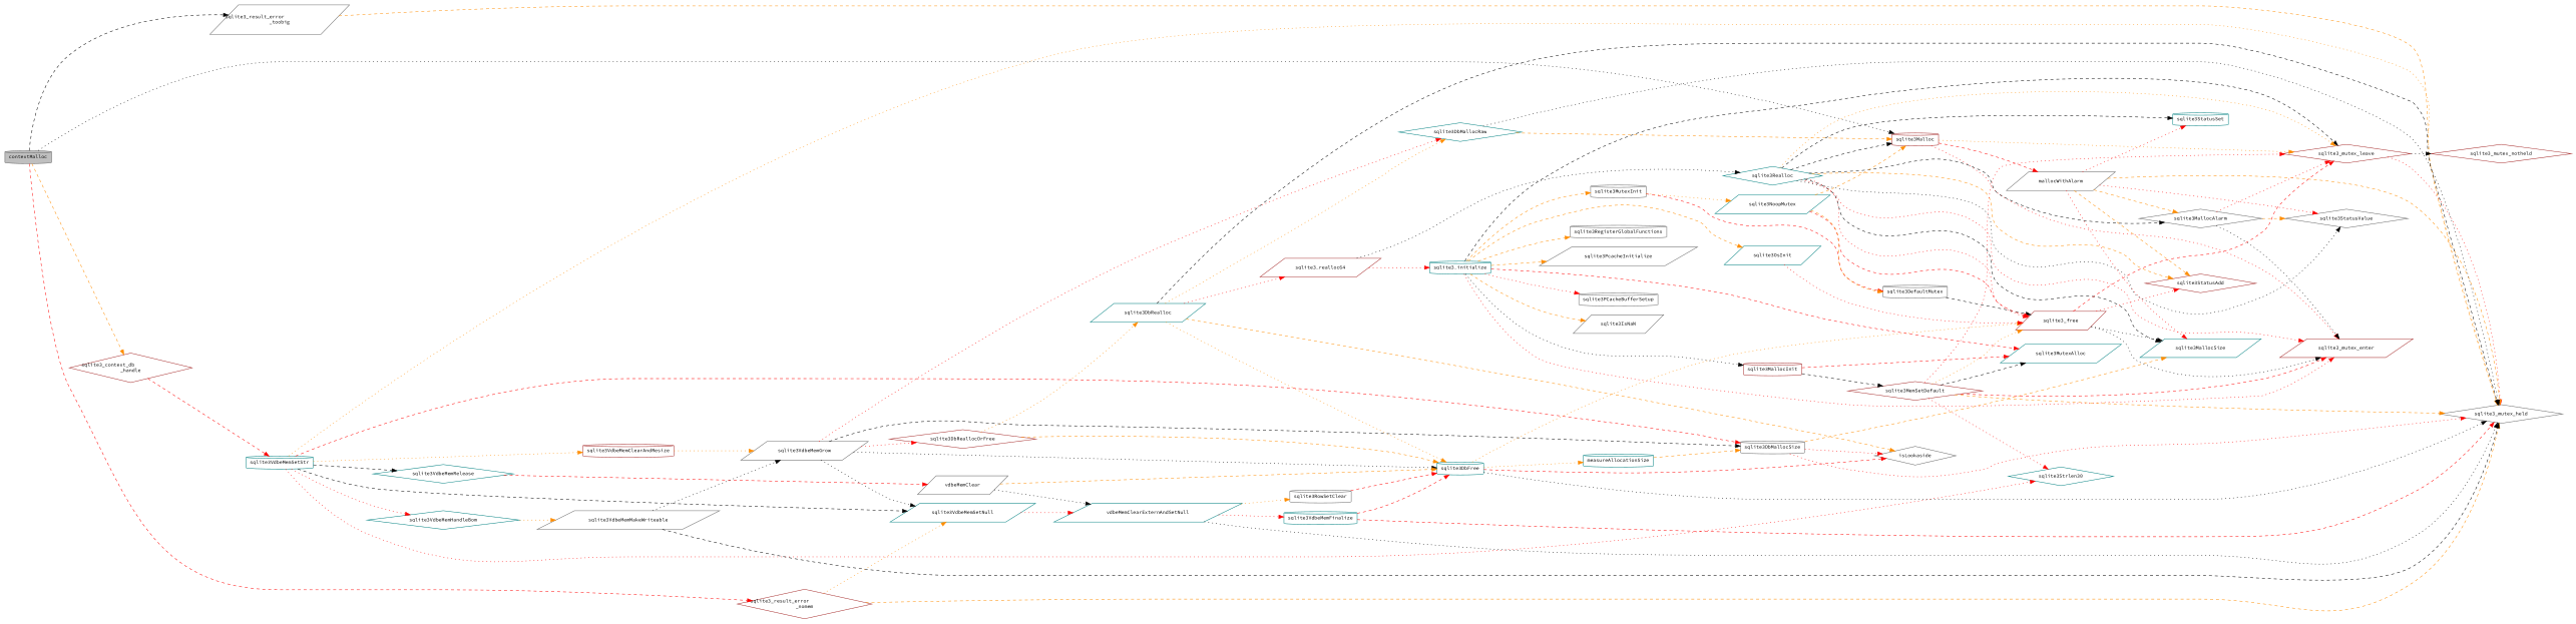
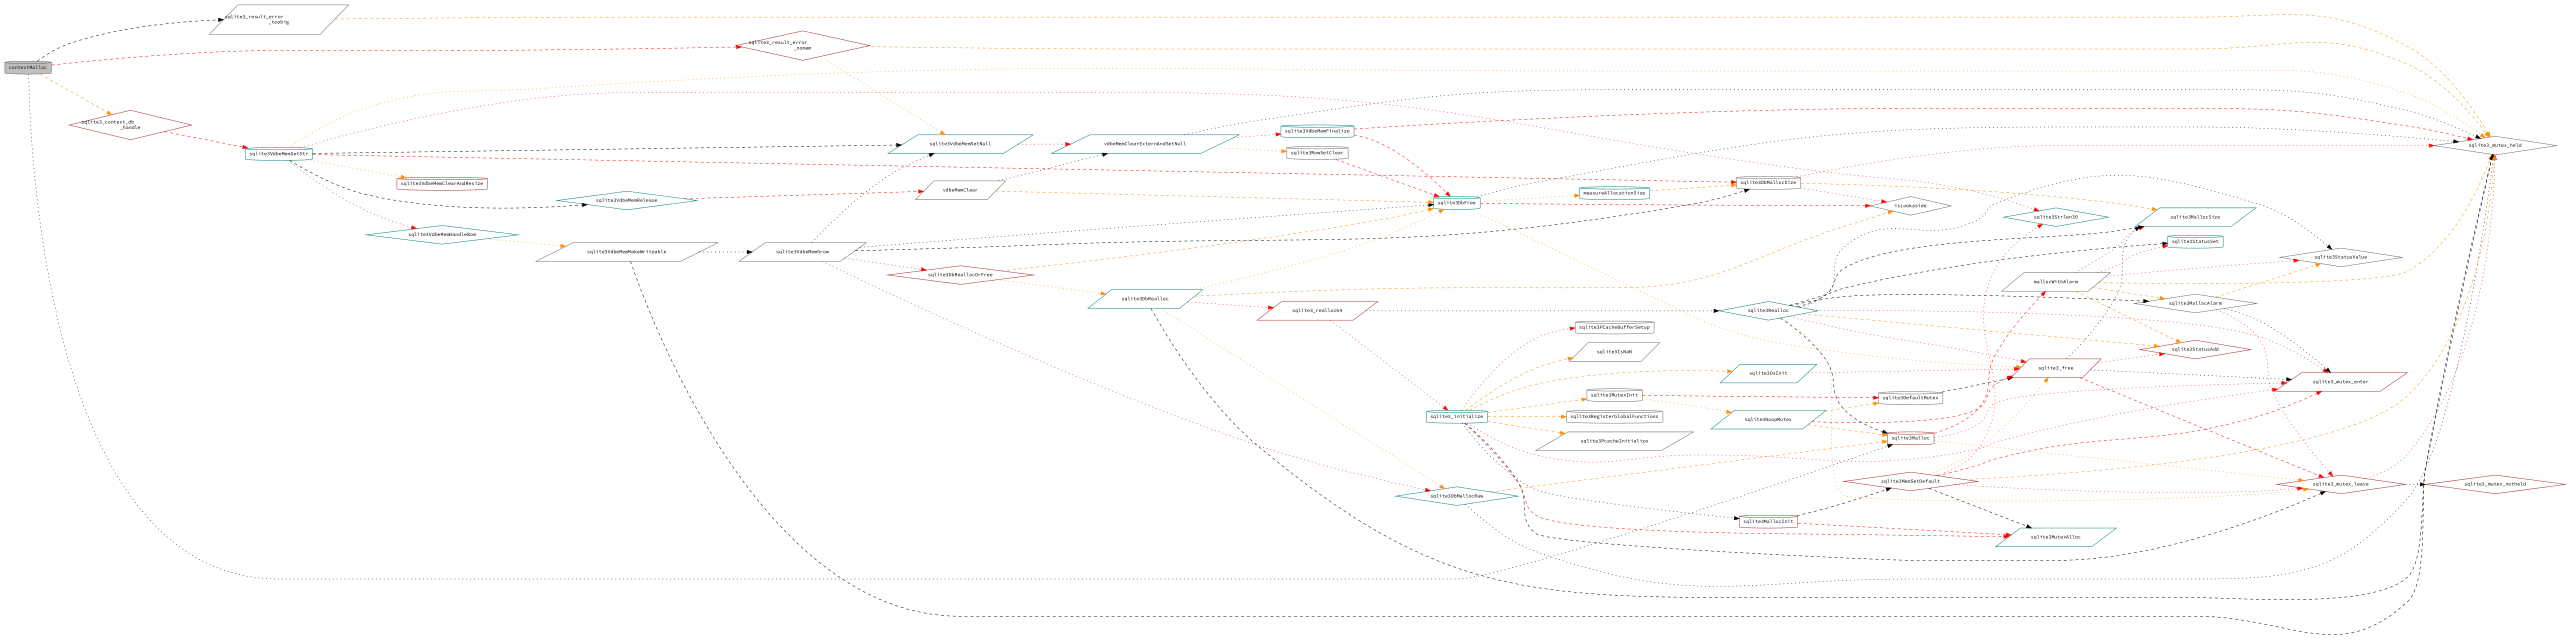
  digraph {
    fontname="Source Code Pro"
    rankdir=LR
    node [color=gray40 fillcolor=white fontname="Source Code Pro" fontsize=10 shape=parallelogram style=filled]
    edge [color=red fontname="Source Code Pro" fontsize=10 labelfontname=FreeSans labelfontsize=10 style=dotted]
    n1 [fillcolor=grey75 fontcolor=black height=0.2 label=contextMalloc shape=cylinder width=0.4]
    n2 [color=brown height=0.2 label="sqlite3_context_db\l_handle" shape=diamond width=0.4]
    n3 [height=0.2 label="sqlite3_result_error\l_toobig" width=0.4]
    n4 [color=brown height=0.2 label=sqlite3Malloc shape=cylinder width=0.4]
    n5 [color=brown height=0.2 label="sqlite3_result_error\l_nomem" shape=diamond width=0.4]
    n6 [color=teal height=0.2 label=sqlite3VdbeMemSetStr shape=cylinder width=0.4]
    n7 [height=0.2 label=sqlite3_mutex_held shape=diamond width=0.4]
    n8 [color=brown height=0.2 label=sqlite3_mutex_enter width=0.4]
    n9 [color=brown height=0.2 label=sqlite3_mutex_leave shape=diamond width=0.4]
    n10 [height=0.2 label=mallocWithAlarm width=0.4]
    n11 [color=teal height=0.2 label=sqlite3VdbeMemSetNull width=0.4]
    n12 [height=0.2 label=sqlite3DbMallocSize shape=cylinder width=0.4]
    n13 [color=teal height=0.2 label=sqlite3Strlen30 shape=diamond width=0.4]
    n14 [color=brown height=0.2 label=sqlite3VdbeMemClearAndResize shape=cylinder width=0.4]
    n15 [color=teal height=0.2 label=sqlite3VdbeMemRelease shape=diamond width=0.4]
    n16 [color=teal height=0.2 label=sqlite3VdbeMemHandleBom shape=diamond width=0.4]
    n17 [color=teal height=0.2 label=vdbeMemClearExternAndSetNull width=0.4]
    n18 [height=0.2 label=isLookaside shape=diamond width=0.4]
    n19 [color=teal height=0.2 label=sqlite3MallocSize width=0.4]
    n20 [height=0.2 label=sqlite3VdbeMemGrow width=0.4]
    n21 [height=0.2 label=vdbeMemClear width=0.4]
    n22 [height=0.2 label=sqlite3VdbeMemMakeWriteable width=0.4]
    n23 [color=teal height=0.2 label=sqlite3VdbeMemFinalize shape=cylinder width=0.4]
    n24 [height=0.2 label=sqlite3RowSetClear shape=cylinder width=0.4]
    n25 [color=teal height=0.2 label=sqlite3DbFree shape=cylinder width=0.4]
    n26 [color=teal height=0.2 label=measureAllocationSize shape=cylinder width=0.4]
    n27 [color=brown height=0.2 label=sqlite3_free width=0.4]
    n28 [color=brown height=0.2 label=sqlite3StatusAdd shape=diamond width=0.4]
    n29 [color=brown height=0.2 label=sqlite3_mutex_notheld shape=diamond width=0.4]
    n30 [color=brown height=0.2 label=sqlite3DbReallocOrFree shape=diamond width=0.4]
    n31 [color=teal height=0.2 label=sqlite3DbMallocRaw shape=diamond width=0.4]
    n32 [color=teal height=0.2 label=sqlite3DbRealloc width=0.4]
    n33 [color=brown height=0.2 label=sqlite3_realloc64 width=0.4]
    n34 [color=teal height=0.2 label=sqlite3_initialize shape=cylinder width=0.4]
    n35 [color=teal height=0.2 label=sqlite3Realloc shape=diamond width=0.4]
    n36 [color=teal height=0.2 label=sqlite3StatusSet shape=cylinder width=0.4]
    n37 [height=0.2 label=sqlite3StatusValue shape=diamond width=0.4]
    n38 [height=0.2 label=sqlite3MallocAlarm shape=diamond width=0.4]
    n39 [height=0.2 label=sqlite3MutexInit shape=cylinder width=0.4]
    n40 [color=teal height=0.2 label=sqlite3MutexAlloc width=0.4]
    n41 [color=brown height=0.2 label=sqlite3MallocInit shape=cylinder width=0.4]
    n42 [height=0.2 label=sqlite3RegisterGlobalFunctions shape=cylinder width=0.4]
    n43 [height=0.2 label=sqlite3PcacheInitialize width=0.4]
    n44 [color=teal height=0.2 label=sqlite3OsInit width=0.4]
    n45 [height=0.2 label=sqlite3PCacheBufferSetup shape=cylinder width=0.4]
    n46 [height=0.2 label=sqlite3IsNaN width=0.4]
    n47 [height=0.2 label=sqlite3DefaultMutex shape=cylinder width=0.4]
    n48 [color=teal height=0.2 label=sqlite3NoopMutex width=0.4]
    n49 [color=brown height=0.2 label=sqlite3MemSetDefault shape=diamond width=0.4]
    n1 -> n2 [color=darkorange style=dashed]
    n1 -> n3 [color=black style=dashed]
    n1 -> n4 [color=black]
    n1 -> n5 [style=dashed]
    n2 -> n6 [style=dashed]
    n3 -> n7 [color=darkorange style=dashed]
    n4 -> n8
    n4 -> n9 [color=darkorange]
    n4 -> n10 [style=dashed]
    n5 -> n7 [color=darkorange style=dashed]
    n5 -> n11 [color=darkorange]
    n6 -> n7 [color=darkorange]
    n6 -> n11 [color=black style=dashed]
    n6 -> n12 [style=dashed]
    n6 -> n13
    n6 -> n14 [color=darkorange]
    n6 -> n15 [color=black style=dashed]
    n6 -> n16
    n9 -> n7
    n9 -> n29 [color=black]
    n10 -> n7 [color=darkorange style=dashed]
    n10 -> n19
    n10 -> n28 [color=darkorange style=dashed]
    n10 -> n36
    n10 -> n37
    n10 -> n38 [color=darkorange style=dashed]
    n11 -> n17
    n12 -> n7
    n12 -> n18
    n12 -> n19 [color=darkorange style=dashed]
-   n14 -> n20 [color=darkorange]
    n15 -> n21 [style=dashed]
    n16 -> n22 [color=darkorange]
    n17 -> n7 [color=black]
    n17 -> n23
    n17 -> n24 [color=darkorange]
    n20 -> n11 [color=black]
    n20 -> n12 [color=black style=dashed]
    n20 -> n25 [color=black]
    n20 -> n30
    n20 -> n31
    n21 -> n17 [color=black]
    n21 -> n25 [color=darkorange style=dashed]
    n22 -> n7 [color=black style=dashed]
    n22 -> n20 [color=black]
    n23 -> n7 [style=dashed]
    n23 -> n25 [style=dashed]
    n24 -> n25 [style=dashed]
    n25 -> n7 [color=black]
    n25 -> n18 [style=dashed]
    n25 -> n26 [color=darkorange]
    n25 -> n27 [color=darkorange]
    n26 -> n12 [color=darkorange style=dashed]
    n27 -> n8 [color=black]
    n27 -> n9 [style=dashed]
    n27 -> n19 [color=black]
    n27 -> n28
    n30 -> n25 [color=darkorange style=dashed]
    n30 -> n32 [color=darkorange]
    n31 -> n4 [color=darkorange style=dashed]
    n31 -> n7 [color=black]
    n32 -> n7 [color=black style=dashed]
    n32 -> n18 [color=darkorange style=dashed]
    n32 -> n25 [color=darkorange]
    n32 -> n31 [color=darkorange]
    n32 -> n33
    n33 -> n34
    n33 -> n35 [color=black]
    n34 -> n8
    n34 -> n9 [color=black style=dashed]
    n34 -> n39 [color=darkorange style=dashed]
    n34 -> n40 [style=dashed]
    n34 -> n41 [color=black]
    n34 -> n42 [color=darkorange style=dashed]
    n34 -> n43 [color=darkorange style=dashed]
    n34 -> n44 [color=darkorange style=dashed]
    n34 -> n45
    n34 -> n46 [color=darkorange style=dashed]
    n35 -> n4 [color=black style=dashed]
    n35 -> n8
    n35 -> n9 [color=darkorange]
    n35 -> n19 [color=black style=dashed]
    n35 -> n27
    n35 -> n28 [color=darkorange style=dashed]
    n35 -> n36 [color=black style=dashed]
    n35 -> n37 [color=black]
    n35 -> n38 [color=black style=dashed]
    n38 -> n8 [color=black]
    n38 -> n9
    n38 -> n37 [color=darkorange style=dashed]
    n39 -> n47 [style=dashed]
    n39 -> n48 [color=darkorange]
    n41 -> n40 [style=dashed]
    n41 -> n49 [color=black style=dashed]
    n44 -> n27
    n47 -> n27 [color=black style=dashed]
    n48 -> n4 [color=darkorange style=dashed]
    n48 -> n27 [style=dashed]
    n48 -> n47 [color=darkorange style=dashed]
    n49 -> n7 [color=darkorange style=dashed]
    n49 -> n8 [style=dashed]
    n49 -> n9
    n49 -> n13
    n49 -> n27 [color=darkorange]
    n49 -> n40 [color=black style=dashed]
  }
